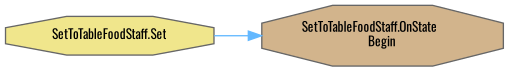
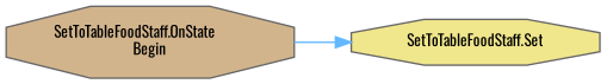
  digraph {
    rankdir=RL
    fontname=Oswald
    node [fontname=Oswald fontsize=10 shape=octagon style=filled]
    n1 [color=gray40 fillcolor=khaki fontcolor=black height=0.2 label="SetToTableFoodStaff.Set" width=0.4]
    n2 [color=grey40 fillcolor=tan height=0.2 label="SetToTableFoodStaff.OnState\lBegin" width=0.4]
-   n2 -> n1 [color=steelblue1 dir=back fontname=Oswald fontsize=10 labelfontname=Helvetica labelfontsize=10 style=solid]
+   n1 -> n2 [color=steelblue1 dir=back fontname=Oswald fontsize=10 labelfontname=Helvetica labelfontsize=10 style=solid]
  }
